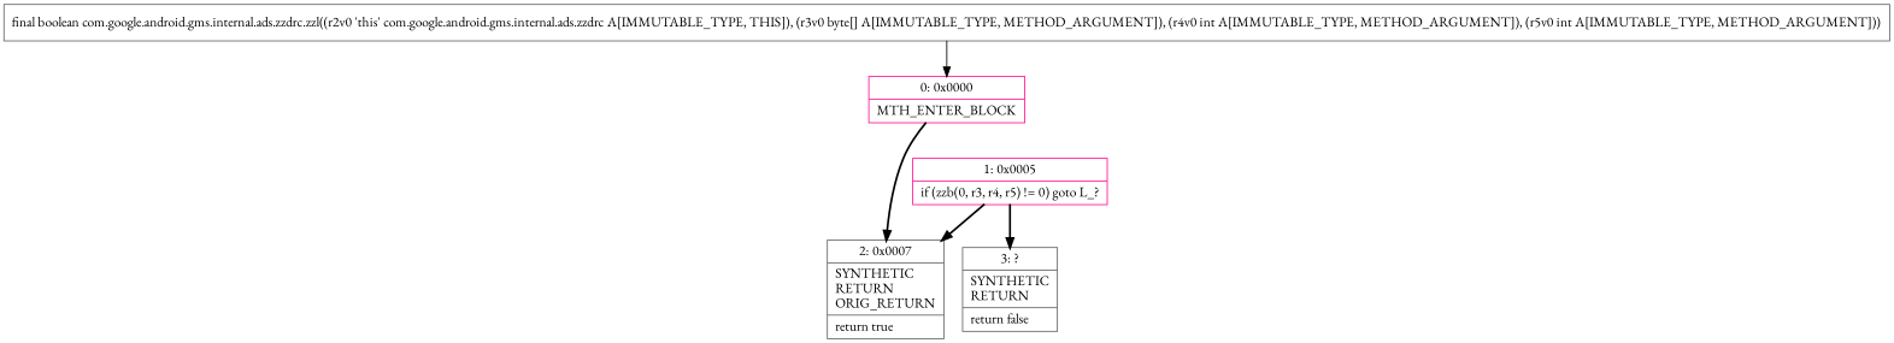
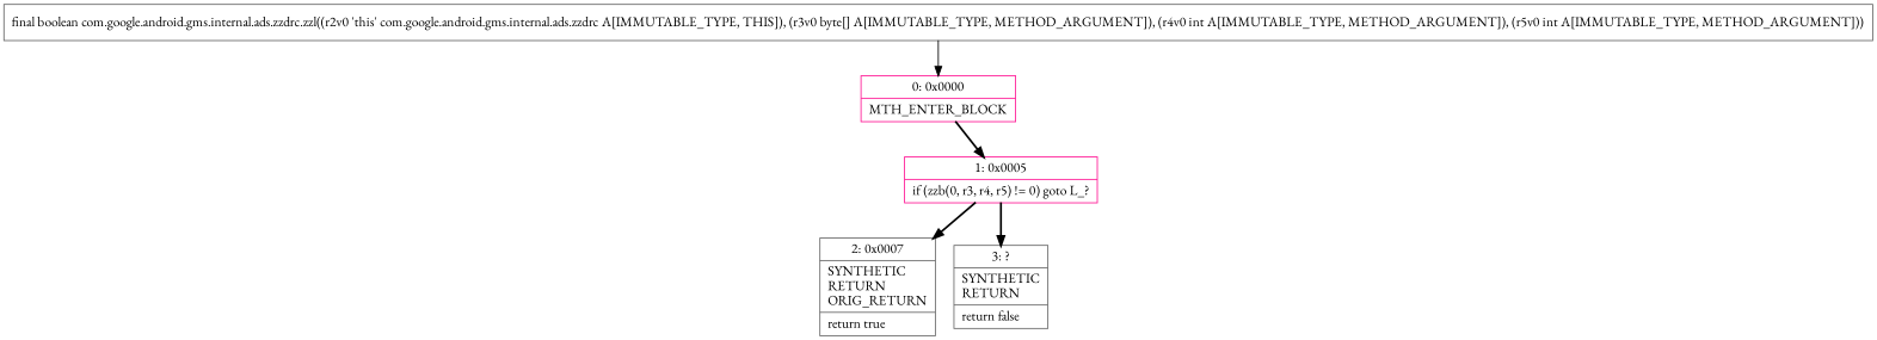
  digraph {
    fontname="EB Garamond"
    node [color=gray40 fontname="EB Garamond" shape=record]
    edge [fontname="EB Garamond" style=bold]
    n1 [color=deeppink label="{0\:\ 0x0000|MTH_ENTER_BLOCK\l}"]
    n2 [color=deeppink label="{1\:\ 0x0005|if (zzb(0, r3, r4, r5) != 0) goto L_?\l}"]
    n3 [label="{2\:\ 0x0007|SYNTHETIC\lRETURN\lORIG_RETURN\l|return true\l}"]
    n4 [label="{3\:\ ?|SYNTHETIC\lRETURN\l|return false\l}"]
    n5 [label="{final boolean com.google.android.gms.internal.ads.zzdrc.zzl((r2v0 'this' com.google.android.gms.internal.ads.zzdrc A[IMMUTABLE_TYPE, THIS]), (r3v0 byte[] A[IMMUTABLE_TYPE, METHOD_ARGUMENT]), (r4v0 int A[IMMUTABLE_TYPE, METHOD_ARGUMENT]), (r5v0 int A[IMMUTABLE_TYPE, METHOD_ARGUMENT])) }"]
-   n1 -> n3
+   n1 -> n2
    n2 -> n3
    n2 -> n4
    n5 -> n1 [style=solid]
  }
